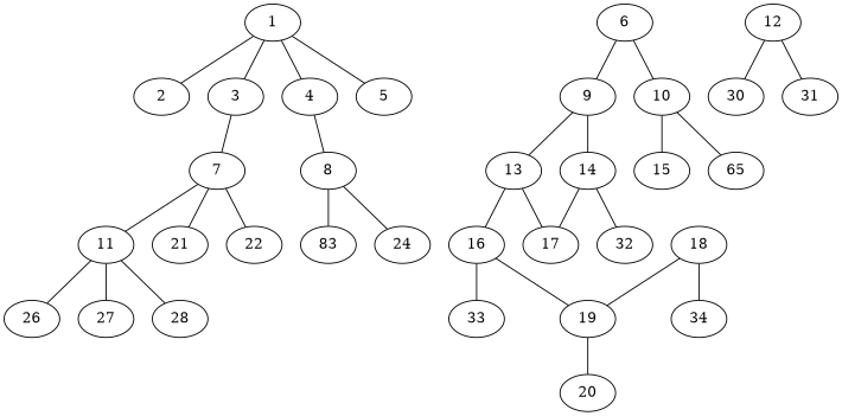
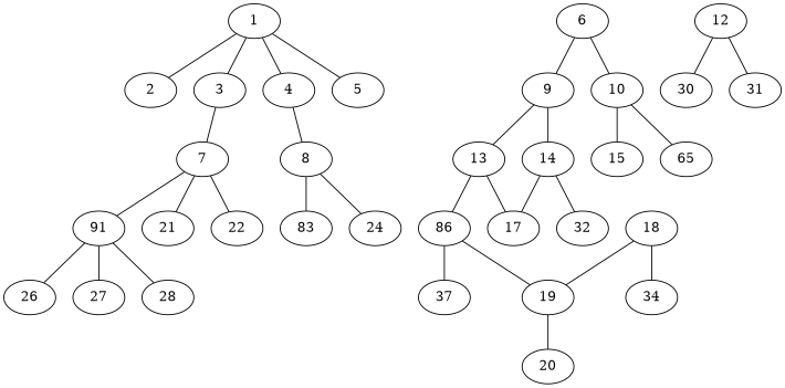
  graph {
    node [chem=H]
    edge [valence=1]
    1 [chem=P]
    2 [chem=O]
    3 [chem=O]
    4 [chem=O]
    5 [chem=O]
    7 [chem=C]
    8 [chem=C]
    6 [chem=C]
    9 [chem=C]
    10 [chem=C]
-   11 [chem=C]
+   11 [chem=C label=91]
    21
    22
    n14 [label=83]
    24
    13 [chem=C]
    14 [chem=C]
    15 [chem=Br]
    n19 [label=65]
    26
    27
    28
    12 [chem=C]
    30
    31
-   16 [chem=C]
+   16 [chem=C label=86]
    17 [chem=Cl]
    32
    19 [chem=C]
-   33
+   33 [label=37]
    18 [chem=C]
    34
    20 [chem=Cl]
    1 -- 2
    1 -- 3
    1 -- 4
    1 -- 5 [valence=2]
    3 -- 7
    4 -- 8
    7 -- 11
    7 -- 21
    7 -- 22
    8 -- n14
    8 -- 24
    6 -- 9
    6 -- 10 [valence=2]
    9 -- 13
    9 -- 14 [valence=2]
    10 -- 15
    10 -- n19
    11 -- 26
    11 -- 27
    11 -- 28
    13 -- 16 [valence=2]
    13 -- 17
    14 -- 17
    14 -- 32
    12 -- 30
    12 -- 31
    16 -- 19
    16 -- 33
    19 -- 20
    18 -- 19 [valence=2]
    18 -- 34
  }
